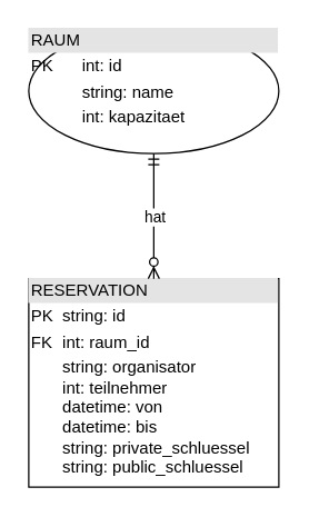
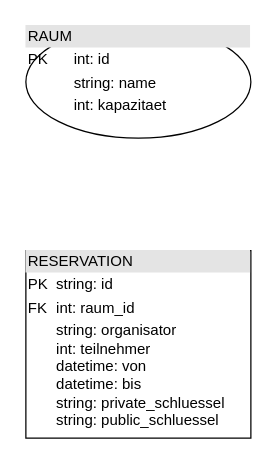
  <mxCell id="0" />
  <mxCell id="1" parent="0" />
  <mxCell id="2" value="&lt;div style=&quot;box-sizing:border-box;width:100%;background:#e4e4e4;padding:2px;&quot;&gt;RAUM&lt;/div&gt;&lt;table style=&quot;width:100%;font-size:1em;&quot; cellpadding=&quot;2&quot; cellspacing=&quot;0&quot;&gt;&lt;tbody&gt;&lt;tr&gt;&lt;td&gt;PK&lt;/td&gt;&lt;td&gt;int: id&lt;/td&gt;&lt;/tr&gt;&lt;tr&gt;&lt;td&gt;&lt;br&gt;&lt;/td&gt;&lt;td&gt;string: name&lt;/td&gt;&lt;/tr&gt;&lt;tr&gt;&lt;td&gt;&lt;/td&gt;&lt;td&gt;int: kapazitaet&lt;/td&gt;&lt;/tr&gt;&lt;/tbody&gt;&lt;/table&gt;" style="ellipse;verticalAlign=top;align=left;overflow=fill;html=1;whiteSpace=wrap;" vertex="1" parent="1"><mxGeometry x="20" y="20" width="180" height="90" as="geometry" /></mxCell>
  <mxCell id="3" value="&lt;div style=&quot;box-sizing:border-box;width:100%;background:#e4e4e4;padding:2px;&quot;&gt;RESERVATION&lt;/div&gt;&lt;table style=&quot;width:100%;font-size:1em;&quot; cellpadding=&quot;2&quot; cellspacing=&quot;0&quot;&gt;&lt;tbody&gt;&lt;tr&gt;&lt;td&gt;PK&lt;/td&gt;&lt;td&gt;string: id&lt;/td&gt;&lt;/tr&gt;&lt;tr&gt;&lt;td&gt;FK&lt;/td&gt;&lt;td&gt;int: raum_id&lt;/td&gt;&lt;/tr&gt;&lt;tr&gt;&lt;td&gt;&lt;/td&gt;&lt;td&gt;string: organisator&lt;br&gt;int: teilnehmer&lt;br&gt;datetime: von&lt;br&gt;datetime: bis&lt;br&gt;string: private_schluessel&lt;br&gt;string: public_schluessel&lt;/td&gt;&lt;/tr&gt;&lt;/tbody&gt;&lt;/table&gt;" style="verticalAlign=top;align=left;overflow=fill;html=1;whiteSpace=wrap;" vertex="1" parent="1"><mxGeometry x="20" y="200" width="180" height="150" as="geometry" /></mxCell>
- <mxCell id="4" value="" style="fontSize=12;html=1;endArrow=ERzeroToMany;startArrow=ERmandOne;rounded=0;exitX=0.5;exitY=1;exitDx=0;exitDy=0;entryX=0.5;entryY=0;entryDx=0;entryDy=0;" edge="1" parent="1" source="2" target="3"><mxGeometry width="100" height="100" relative="1" as="geometry"><mxPoint x="134.96" y="90" as="sourcePoint" /><mxPoint x="140" y="267.03" as="targetPoint" /></mxGeometry></mxCell>
- <mxCell id="5" value="hat" style="edgeLabel;html=1;align=center;verticalAlign=middle;resizable=0;points=[];" vertex="1" connectable="0" parent="4"><mxGeometry x="-0.004" relative="1" as="geometry"><mxPoint as="offset" /></mxGeometry></mxCell>
